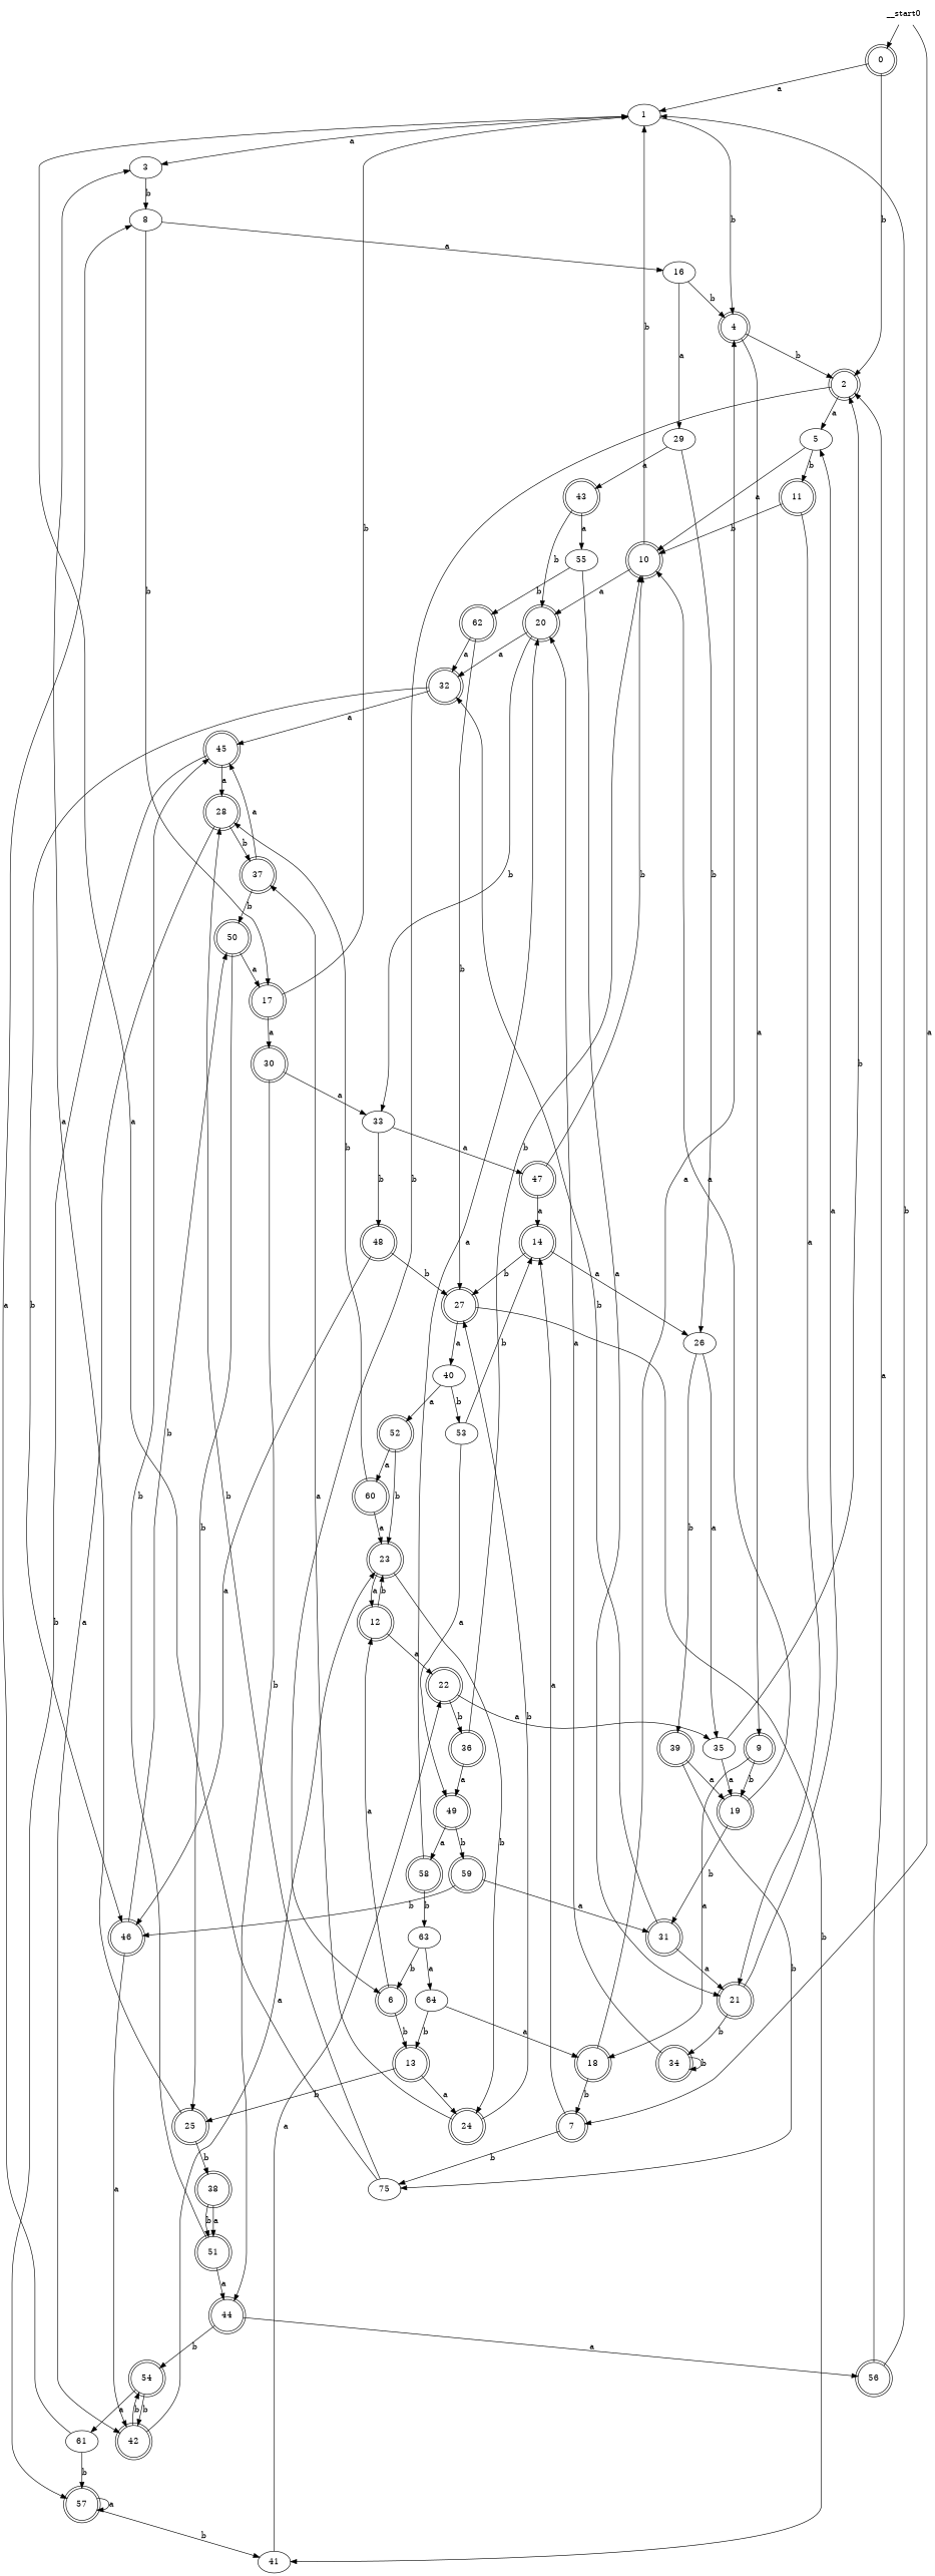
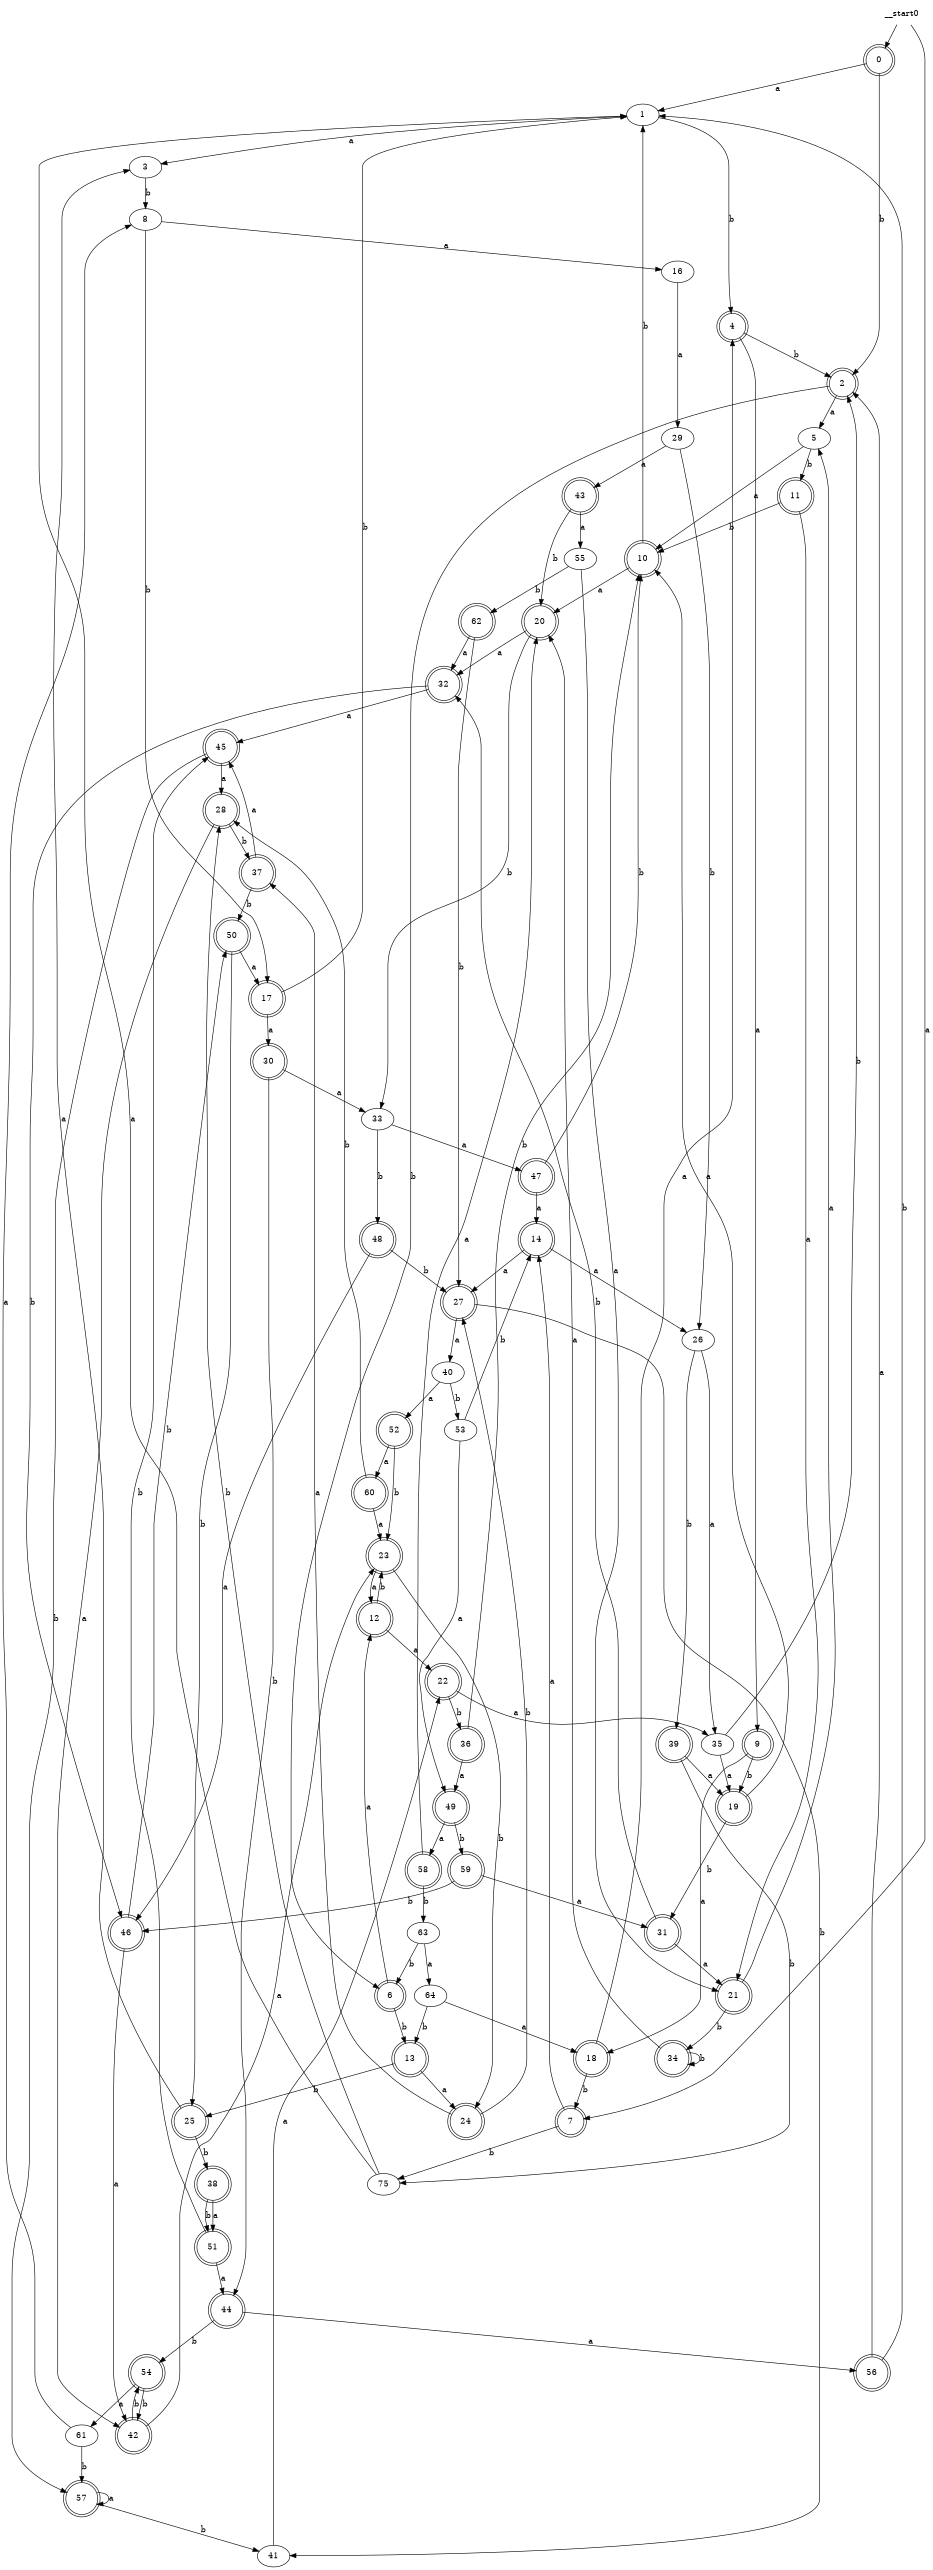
  digraph {
    node [shape=doublecircle]
    __start0 [shape=none]
    0
    7
    1 [shape=""]
    2
    3 [shape=""]
    4
    5 [shape=""]
    6
    8 [shape=""]
    9
    10
    11
    12
    13
    14
    n17 [label=75 shape=""]
    16 [shape=""]
    17
    18
    19
    20
    21
    22
    23
    24
    25
    26 [shape=""]
    27
    28
    29 [shape=""]
    30
    31
    32
    33 [shape=""]
    34
    35 [shape=""]
    36
    37
    38
    39
    40 [shape=""]
    41 [shape=""]
    42
    43
    44
    45
    46
    47
    48
    49
    50
    51
    52
    53 [shape=""]
    54
    55 [shape=""]
    56
    57
    58
    59
    60
    61 [shape=""]
    62
    63 [shape=""]
    64 [shape=""]
    __start0 -> 0
    __start0 -> 7 [label=a]
    0 -> 1 [label=a]
    0 -> 2 [label=b]
    7 -> 14 [label=a]
    7 -> n17 [label=b]
    1 -> 3 [label=a]
    1 -> 4 [label=b]
    2 -> 5 [label=a]
    2 -> 6 [label=b]
    3 -> 8 [label=b]
    4 -> 2 [label=b]
    4 -> 9 [label=a]
    5 -> 10 [label=a]
    5 -> 11 [label=b]
    6 -> 12 [label=a]
    6 -> 13 [label=b]
    8 -> 16 [label=a]
    8 -> 17 [label=b]
    9 -> 18 [label=a]
    9 -> 19 [label=b]
    10 -> 1 [label=b]
    10 -> 20 [label=a]
    11 -> 10 [label=b]
    11 -> 21 [label=a]
    12 -> 22 [label=a]
    12 -> 23 [label=b]
    13 -> 24 [label=a]
    13 -> 25 [label=b]
    14 -> 26 [label=a]
-   14 -> 27 [label=b]
+   14 -> 27 [label=a]
    n17 -> 1 [label=a]
    n17 -> 28 [label=b]
-   16 -> 4 [label=b]
    16 -> 29 [label=a]
    17 -> 1 [label=b]
    17 -> 30 [label=a]
    18 -> 7 [label=b]
    18 -> 4 [label=a]
    19 -> 10 [label=a]
    19 -> 31 [label=b]
    20 -> 32 [label=a]
    20 -> 33 [label=b]
    21 -> 5 [label=a]
    21 -> 34 [label=b]
    22 -> 35 [label=a]
    22 -> 36 [label=b]
    23 -> 12 [label=a]
    23 -> 24 [label=b]
    24 -> 27 [label=b]
    24 -> 37 [label=a]
    25 -> 3 [label=a]
    25 -> 38 [label=b]
    26 -> 35 [label=a]
    26 -> 39 [label=b]
    27 -> 40 [label=a]
    27 -> 41 [label=b]
    28 -> 37 [label=b]
    28 -> 42 [label=a]
    29 -> 26 [label=b]
    29 -> 43 [label=a]
    30 -> 33 [label=a]
    30 -> 44 [label=b]
    31 -> 21 [label=a]
    31 -> 32 [label=b]
    32 -> 45 [label=a]
    32 -> 46 [label=b]
    33 -> 47 [label=a]
    33 -> 48 [label=b]
    34 -> 20 [label=a]
    34 -> 34 [label=b]
    35 -> 2 [label=b]
    35 -> 19 [label=a]
    36 -> 10 [label=b]
    36 -> 49 [label=a]
    37 -> 45 [label=a]
    37 -> 50 [label=b]
    38 -> 51 [label=a]
    38 -> 51 [label=b]
    39 -> n17 [label=b]
    39 -> 19 [label=a]
    40 -> 52 [label=a]
    40 -> 53 [label=b]
    41 -> 22 [label=a]
    42 -> 23 [label=a]
    42 -> 54 [label=b]
    43 -> 20 [label=b]
    43 -> 55 [label=a]
    44 -> 54 [label=b]
    44 -> 56 [label=a]
    45 -> 28 [label=a]
    45 -> 57 [label=b]
    46 -> 42 [label=a]
    46 -> 50 [label=b]
    47 -> 10 [label=b]
    47 -> 14 [label=a]
    48 -> 27 [label=b]
    48 -> 46 [label=a]
    49 -> 58 [label=a]
    49 -> 59 [label=b]
    50 -> 17 [label=a]
    50 -> 25 [label=b]
    51 -> 44 [label=a]
    51 -> 45 [label=b]
    52 -> 23 [label=b]
    52 -> 60 [label=a]
    53 -> 14 [label=b]
    53 -> 49 [label=a]
    54 -> 42 [label=b]
    54 -> 61 [label=a]
    55 -> 21 [label=a]
    55 -> 62 [label=b]
    56 -> 1 [label=b]
    56 -> 2 [label=a]
    57 -> 41 [label=b]
    57 -> 57 [label=a]
    58 -> 20 [label=a]
    58 -> 63 [label=b]
    59 -> 31 [label=a]
    59 -> 46 [label=b]
    60 -> 23 [label=a]
    60 -> 28 [label=b]
    61 -> 8 [label=a]
    61 -> 57 [label=b]
    62 -> 27 [label=b]
    62 -> 32 [label=a]
    63 -> 6 [label=b]
    63 -> 64 [label=a]
    64 -> 13 [label=b]
    64 -> 18 [label=a]
  }
